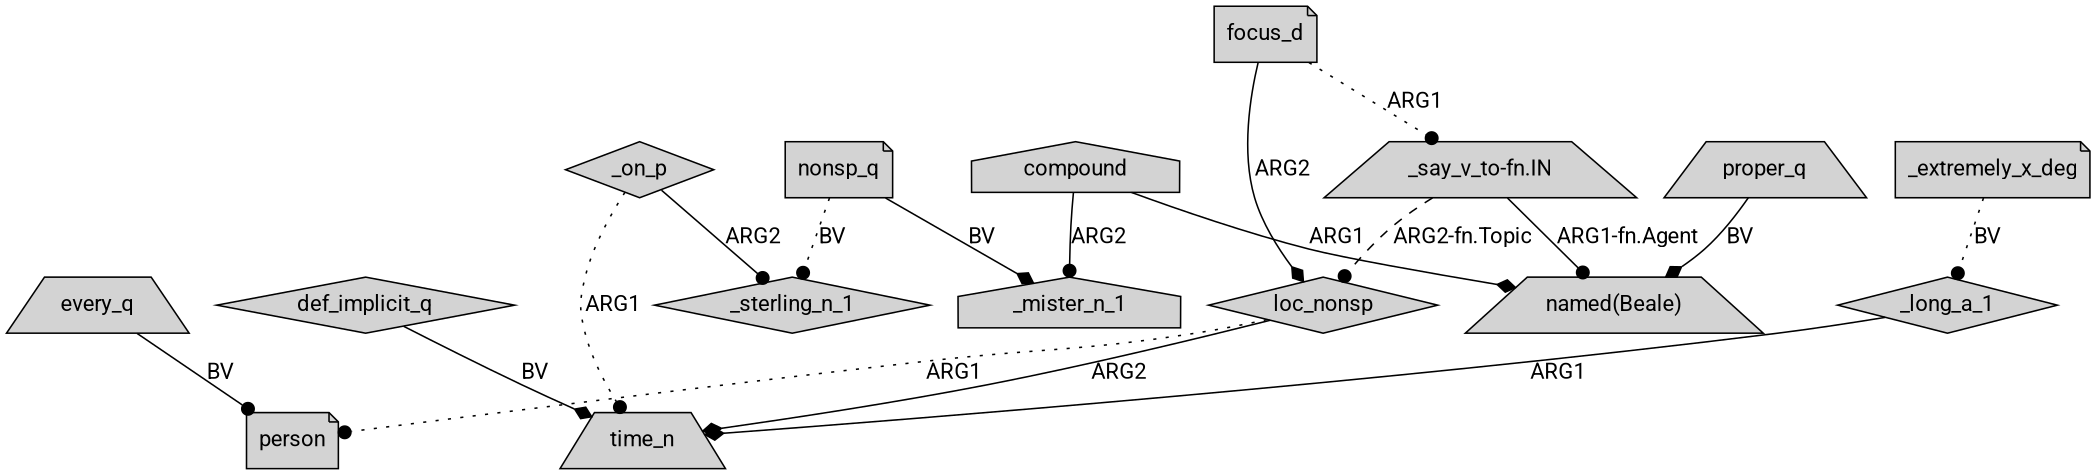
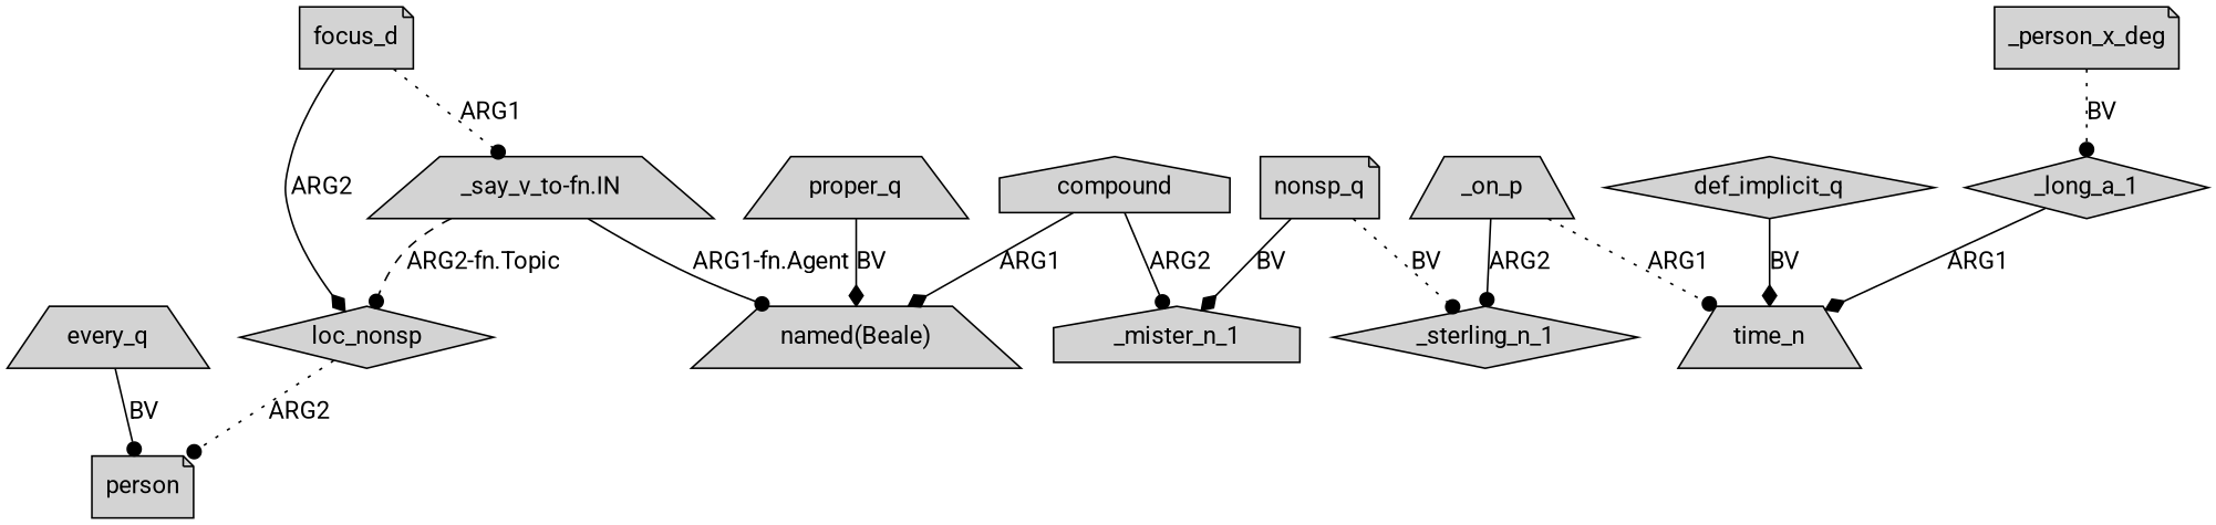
  digraph {
    fontname=Roboto
    node [fontname=Roboto shape=trapezium style=filled]
    edge [arrowhead=dot fontname=Roboto style=solid]
    person [shape=note]
    every_q
    compound [shape=house]
    "named(Beale)"
    _mister_n_1 [shape=house]
    focus_d [shape=note]
    loc_nonsp [shape=diamond]
    "_say_v_to-fn.IN"
    time_n
    n10 [label=nonsp_q shape=note]
    _sterling_n_1 [shape=diamond]
    def_implicit_q [shape=diamond]
    proper_q
-   _on_p [shape=diamond]
+   _on_p
    _long_a_1 [shape=diamond]
-   _extremely_x_deg [shape=note]
+   _extremely_x_deg [shape=note label=_person_x_deg]
    every_q -> person [label=BV]
    compound -> "named(Beale)" [arrowhead=diamond label=ARG1]
    compound -> _mister_n_1 [label=ARG2]
    focus_d -> loc_nonsp [arrowhead=diamond label=ARG2]
    focus_d -> "_say_v_to-fn.IN" [label=ARG1 style=dotted]
-   loc_nonsp -> person [label=ARG1 style=dotted]
-   loc_nonsp -> time_n [arrowhead=diamond label=ARG2]
+   loc_nonsp -> person [label=ARG2 style=dotted]
    "_say_v_to-fn.IN" -> "named(Beale)" [label="ARG1-fn.Agent"]
    "_say_v_to-fn.IN" -> loc_nonsp [label="ARG2-fn.Topic" style=dashed]
    n10 -> _mister_n_1 [arrowhead=diamond label=BV]
    n10 -> _sterling_n_1 [label=BV style=dotted]
    def_implicit_q -> time_n [arrowhead=diamond label=BV]
    proper_q -> "named(Beale)" [arrowhead=diamond label=BV]
    _on_p -> time_n [label=ARG1 style=dotted]
    _on_p -> _sterling_n_1 [label=ARG2]
    _long_a_1 -> time_n [arrowhead=diamond label=ARG1]
    _extremely_x_deg -> _long_a_1 [label=BV style=dotted]
  }
